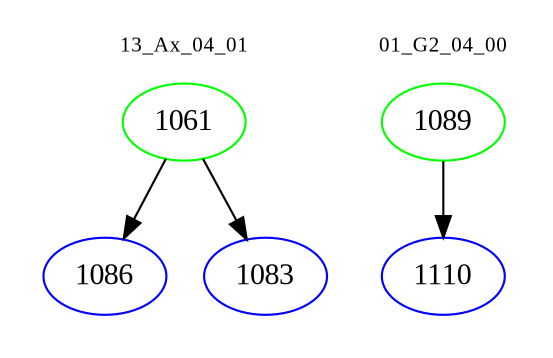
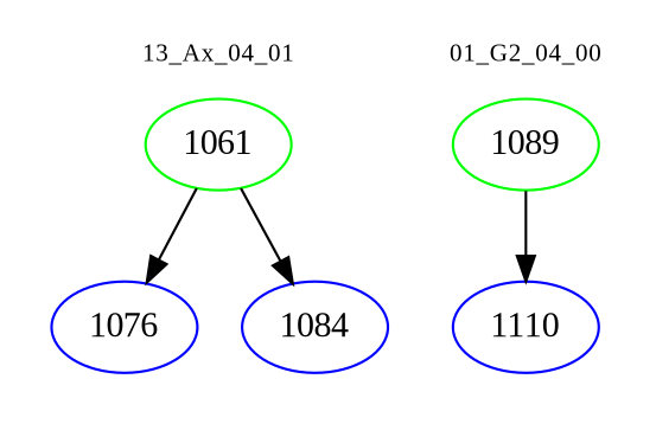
  digraph {
    fontname="Liberation Serif"
    node [color=blue fontname="Liberation Serif"]
    edge [color=black fontname="Liberation Serif"]
    n1 [color=green label=1061]
-   n2 [label=1086]
-   n3 [label=1083]
+   n2 [label=1076]
+   n3 [label=1084]
    n4 [color=green label=1089]
    n5 [label=1110]
    subgraph cluster_1 {
      color=white
      fontsize=10
      label="13_Ax_04_01"
      n1
      n2
      n3
    }
    subgraph cluster_2 {
      color=white
      fontsize=10
      label="01_G2_04_00"
      n4
      n5
    }
    n1 -> n2
    n1 -> n3
    n4 -> n5
  }
